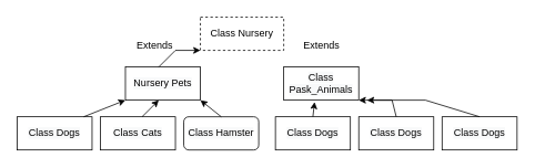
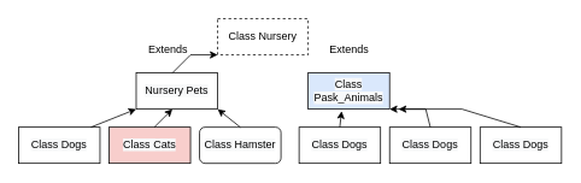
  <mxCell id="0" />
  <mxCell id="1" parent="0" />
  <mxCell id="2" value="Class Nursery" style="rounded=0;whiteSpace=wrap;html=1;dashed=1;" parent="1" vertex="1"><mxGeometry x="240" y="20" width="100" height="40" as="geometry" /></mxCell>
  <mxCell id="3" value="&lt;span style=&quot;color: rgb(0, 0, 0); font-family: Helvetica; font-size: 12px; font-style: normal; font-variant-ligatures: normal; font-variant-caps: normal; font-weight: 400; letter-spacing: normal; orphans: 2; text-align: center; text-indent: 0px; text-transform: none; widows: 2; word-spacing: 0px; -webkit-text-stroke-width: 0px; background-color: rgb(248, 249, 250); text-decoration-thickness: initial; text-decoration-style: initial; text-decoration-color: initial; float: none; display: inline !important;&quot;&gt;Nursery Pets&lt;/span&gt;" style="rounded=0;whiteSpace=wrap;html=1;" parent="1" vertex="1"><mxGeometry x="150" y="80" width="90" height="40" as="geometry" /></mxCell>
- <mxCell id="4" value="&lt;span style=&quot;color: rgb(0, 0, 0); font-family: Helvetica; font-size: 12px; font-style: normal; font-variant-ligatures: normal; font-variant-caps: normal; font-weight: 400; letter-spacing: normal; orphans: 2; text-align: center; text-indent: 0px; text-transform: none; widows: 2; word-spacing: 0px; -webkit-text-stroke-width: 0px; background-color: rgb(248, 249, 250); text-decoration-thickness: initial; text-decoration-style: initial; text-decoration-color: initial; float: none; display: inline !important;&quot;&gt;Class Pask_Animals&lt;/span&gt;" style="rounded=0;whiteSpace=wrap;html=1;" parent="1" vertex="1"><mxGeometry x="340" y="80" width="90" height="40" as="geometry" /></mxCell>
+ <mxCell id="4" value="&lt;span style=&quot;color: rgb(0, 0, 0); font-family: Helvetica; font-size: 12px; font-style: normal; font-variant-ligatures: normal; font-variant-caps: normal; font-weight: 400; letter-spacing: normal; orphans: 2; text-align: center; text-indent: 0px; text-transform: none; widows: 2; word-spacing: 0px; -webkit-text-stroke-width: 0px; background-color: rgb(248, 249, 250); text-decoration-thickness: initial; text-decoration-style: initial; text-decoration-color: initial; float: none; display: inline !important;&quot;&gt;Class Pask_Animals&lt;/span&gt;" style="rounded=0;whiteSpace=wrap;html=1;fillColor=#dae8fc;" parent="1" vertex="1"><mxGeometry x="340" y="80" width="90" height="40" as="geometry" /></mxCell>
  <mxCell id="5" value="" style="endArrow=classic;html=1;rounded=0;exitX=0;exitY=1;exitDx=0;exitDy=0;entryX=0;entryY=1;entryDx=0;entryDy=0;" parent="1" target="2" edge="1"><mxGeometry width="50" height="50" relative="1" as="geometry"><mxPoint x="190" y="80" as="sourcePoint" /><mxPoint x="240" y="30" as="targetPoint" /><Array as="points"><mxPoint x="210" y="60" /></Array></mxGeometry></mxCell>
  <mxCell id="6" value="&lt;span style=&quot;color: rgb(0, 0, 0); font-family: Helvetica; font-size: 12px; font-style: normal; font-variant-ligatures: normal; font-variant-caps: normal; font-weight: 400; letter-spacing: normal; orphans: 2; text-align: center; text-indent: 0px; text-transform: none; widows: 2; word-spacing: 0px; -webkit-text-stroke-width: 0px; background-color: rgb(248, 249, 250); text-decoration-thickness: initial; text-decoration-style: initial; text-decoration-color: initial; float: none; display: inline !important;&quot;&gt;Class Dogs&lt;/span&gt;" style="rounded=0;whiteSpace=wrap;html=1;" parent="1" vertex="1"><mxGeometry x="20" y="140" width="90" height="40" as="geometry" /></mxCell>
- <mxCell id="7" value="&lt;span style=&quot;color: rgb(0, 0, 0); font-family: Helvetica; font-size: 12px; font-style: normal; font-variant-ligatures: normal; font-variant-caps: normal; font-weight: 400; letter-spacing: normal; orphans: 2; text-align: center; text-indent: 0px; text-transform: none; widows: 2; word-spacing: 0px; -webkit-text-stroke-width: 0px; background-color: rgb(248, 249, 250); text-decoration-thickness: initial; text-decoration-style: initial; text-decoration-color: initial; float: none; display: inline !important;&quot;&gt;Class Cats&lt;/span&gt;" style="rounded=0;whiteSpace=wrap;html=1;" parent="1" vertex="1"><mxGeometry x="120" y="140" width="90" height="40" as="geometry" /></mxCell>
+ <mxCell id="7" value="&lt;span style=&quot;color: rgb(0, 0, 0); font-family: Helvetica; font-size: 12px; font-style: normal; font-variant-ligatures: normal; font-variant-caps: normal; font-weight: 400; letter-spacing: normal; orphans: 2; text-align: center; text-indent: 0px; text-transform: none; widows: 2; word-spacing: 0px; -webkit-text-stroke-width: 0px; background-color: rgb(248, 249, 250); text-decoration-thickness: initial; text-decoration-style: initial; text-decoration-color: initial; float: none; display: inline !important;&quot;&gt;Class Cats&lt;/span&gt;" style="rounded=0;whiteSpace=wrap;html=1;fillColor=#f8cecc;" parent="1" vertex="1"><mxGeometry x="120" y="140" width="90" height="40" as="geometry" /></mxCell>
  <mxCell id="8" value="&lt;span style=&quot;color: rgb(0, 0, 0); font-family: Helvetica; font-size: 12px; font-style: normal; font-variant-ligatures: normal; font-variant-caps: normal; font-weight: 400; letter-spacing: normal; orphans: 2; text-align: center; text-indent: 0px; text-transform: none; widows: 2; word-spacing: 0px; -webkit-text-stroke-width: 0px; background-color: rgb(248, 249, 250); text-decoration-thickness: initial; text-decoration-style: initial; text-decoration-color: initial; float: none; display: inline !important;&quot;&gt;Class Hamster&lt;/span&gt;" style="whiteSpace=wrap;html=1;rounded=1;" parent="1" vertex="1"><mxGeometry x="220" y="140" width="90" height="40" as="geometry" /></mxCell>
  <mxCell id="9" value="" style="endArrow=classic;html=1;rounded=0;exitX=0;exitY=1;exitDx=0;exitDy=0;entryX=0;entryY=1;entryDx=0;entryDy=0;" parent="1" target="3" edge="1"><mxGeometry width="50" height="50" relative="1" as="geometry"><mxPoint x="100" y="140" as="sourcePoint" /><mxPoint x="130" y="120" as="targetPoint" /></mxGeometry></mxCell>
  <mxCell id="10" value="" style="endArrow=classic;html=1;rounded=0;" parent="1" edge="1"><mxGeometry width="50" height="50" relative="1" as="geometry"><mxPoint x="170" y="140" as="sourcePoint" /><mxPoint x="190" y="120" as="targetPoint" /></mxGeometry></mxCell>
  <mxCell id="11" value="" style="endArrow=classic;html=1;rounded=0;entryX=0.5;entryY=0;entryDx=0;entryDy=0;exitX=0.5;exitY=0;exitDx=0;exitDy=0;" parent="1" source="8" edge="1"><mxGeometry width="50" height="50" relative="1" as="geometry"><mxPoint x="220" y="140" as="sourcePoint" /><mxPoint x="240" y="120" as="targetPoint" /></mxGeometry></mxCell>
  <mxCell id="12" value="&lt;span style=&quot;color: rgb(0, 0, 0); font-family: Helvetica; font-size: 12px; font-style: normal; font-variant-ligatures: normal; font-variant-caps: normal; font-weight: 400; letter-spacing: normal; orphans: 2; text-align: center; text-indent: 0px; text-transform: none; widows: 2; word-spacing: 0px; -webkit-text-stroke-width: 0px; background-color: rgb(248, 249, 250); text-decoration-thickness: initial; text-decoration-style: initial; text-decoration-color: initial; float: none; display: inline !important;&quot;&gt;Class Dogs&lt;/span&gt;" style="rounded=0;whiteSpace=wrap;html=1;" parent="1" vertex="1"><mxGeometry x="330" y="140" width="90" height="40" as="geometry" /></mxCell>
  <mxCell id="13" value="&lt;span style=&quot;color: rgb(0, 0, 0); font-family: Helvetica; font-size: 12px; font-style: normal; font-variant-ligatures: normal; font-variant-caps: normal; font-weight: 400; letter-spacing: normal; orphans: 2; text-align: center; text-indent: 0px; text-transform: none; widows: 2; word-spacing: 0px; -webkit-text-stroke-width: 0px; background-color: rgb(248, 249, 250); text-decoration-thickness: initial; text-decoration-style: initial; text-decoration-color: initial; float: none; display: inline !important;&quot;&gt;Class Dogs&lt;/span&gt;" style="rounded=0;whiteSpace=wrap;html=1;" parent="1" vertex="1"><mxGeometry x="430" y="140" width="90" height="40" as="geometry" /></mxCell>
  <mxCell id="14" value="&lt;span style=&quot;color: rgb(0, 0, 0); font-family: Helvetica; font-size: 12px; font-style: normal; font-variant-ligatures: normal; font-variant-caps: normal; font-weight: 400; letter-spacing: normal; orphans: 2; text-align: center; text-indent: 0px; text-transform: none; widows: 2; word-spacing: 0px; -webkit-text-stroke-width: 0px; background-color: rgb(248, 249, 250); text-decoration-thickness: initial; text-decoration-style: initial; text-decoration-color: initial; float: none; display: inline !important;&quot;&gt;Class Dogs&lt;/span&gt;" style="rounded=0;whiteSpace=wrap;html=1;" parent="1" vertex="1"><mxGeometry x="530" y="140" width="90" height="40" as="geometry" /></mxCell>
  <mxCell id="15" value="" style="endArrow=classic;html=1;rounded=0;exitX=0.5;exitY=0;exitDx=0;exitDy=0;entryX=0.411;entryY=1.055;entryDx=0;entryDy=0;entryPerimeter=0;" parent="1" source="12" target="4" edge="1"><mxGeometry width="50" height="50" relative="1" as="geometry"><mxPoint x="300" y="200" as="sourcePoint" /><mxPoint x="350" y="150" as="targetPoint" /></mxGeometry></mxCell>
  <mxCell id="16" value="" style="endArrow=classic;html=1;rounded=0;entryX=0.5;entryY=0;entryDx=0;entryDy=0;exitX=0.5;exitY=0;exitDx=0;exitDy=0;" parent="1" source="13" edge="1"><mxGeometry width="50" height="50" relative="1" as="geometry"><mxPoint x="350" y="150" as="sourcePoint" /><mxPoint x="440" y="120" as="targetPoint" /><Array as="points"><mxPoint x="470" y="120" /></Array></mxGeometry></mxCell>
  <mxCell id="17" value="" style="endArrow=classic;html=1;rounded=0;exitX=0.5;exitY=0;exitDx=0;exitDy=0;entryX=1;entryY=1;entryDx=0;entryDy=0;" parent="1" source="14" target="4" edge="1"><mxGeometry width="50" height="50" relative="1" as="geometry"><mxPoint x="350" y="150" as="sourcePoint" /><mxPoint x="300" y="200" as="targetPoint" /><Array as="points"><mxPoint x="510" y="120" /></Array></mxGeometry></mxCell>
  <mxCell id="18" value="Extends" style="text;html=1;align=center;verticalAlign=middle;resizable=0;points=[];autosize=1;strokeColor=none;fillColor=none;" parent="1" vertex="1"><mxGeometry x="150" y="40" width="70" height="30" as="geometry" /></mxCell>
  <mxCell id="19" value="Extends" style="text;html=1;align=center;verticalAlign=middle;resizable=0;points=[];autosize=1;strokeColor=none;fillColor=none;" parent="1" vertex="1"><mxGeometry x="350" y="40" width="70" height="30" as="geometry" /></mxCell>
